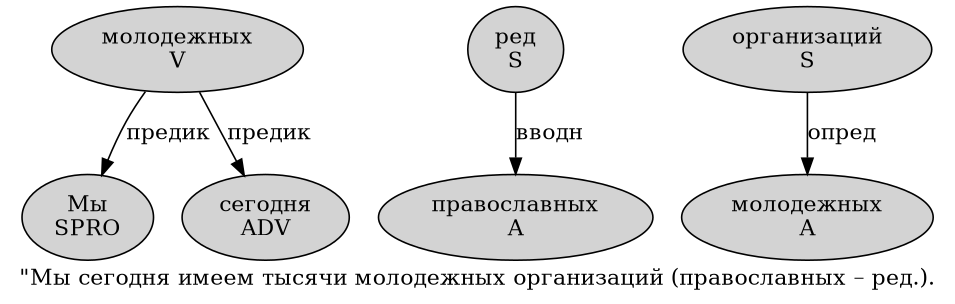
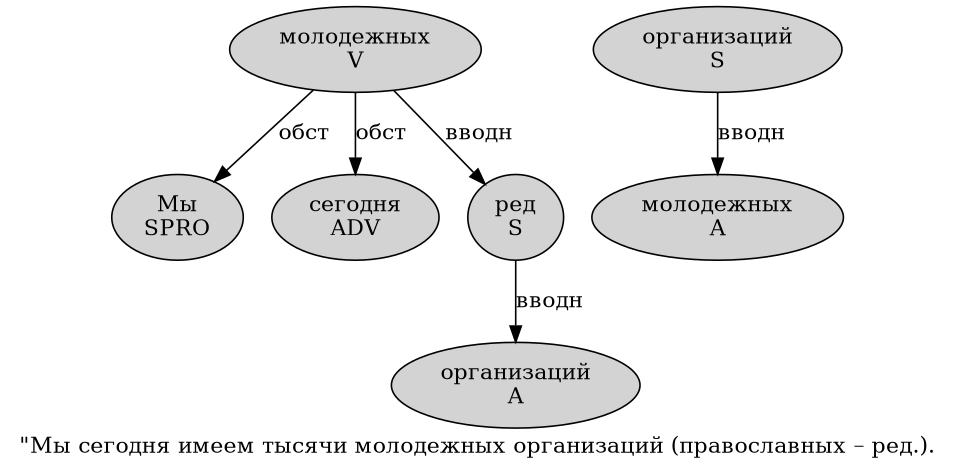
  digraph {
    label="\"Мы сегодня имеем тысячи молодежных организаций (православных – ред.)."
    node [fillcolor=lightgray penwidth=1 shape=ellipse style=filled]
    n1 [label="Мы\nSPRO"]
    n2 [label="сегодня\nADV"]
    n3 [label="молодежных\nV"]
    n4 [label="ред\nS"]
-   n5 [label="православных\nA"]
+   n5 [label="организаций\nA"]
    n6 [label="организаций\nS"]
    n7 [label="молодежных\nA"]
-   n3 -> n1 [label="предик"]
-   n3 -> n2 [label="предик"]
+   n3 -> n1 [label="обст"]
+   n3 -> n2 [label="обст"]
+   n3 -> n4 [label="вводн"]
    n4 -> n5 [label="вводн"]
-   n6 -> n7 [label="опред"]
+   n6 -> n7 [label="вводн"]
  }
